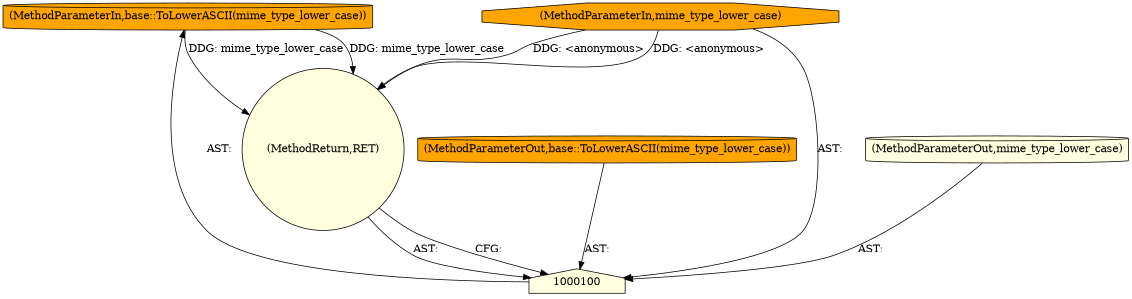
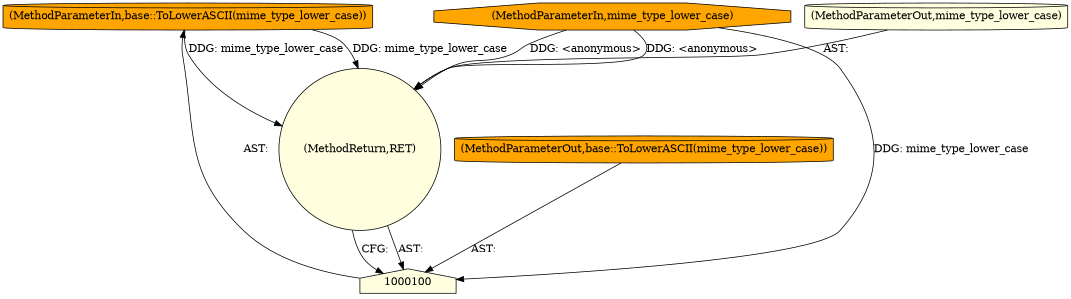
  digraph {
    node [fillcolor=orange shape=cylinder style=filled]
    n1 [label="(MethodParameterIn,base::ToLowerASCII(mime_type_lower_case))"]
    n2 [fillcolor=lightyellow label="(MethodReturn,RET)" shape=circle]
    1000100 [fillcolor=lightyellow shape=house]
    n4 [label="(MethodParameterOut,base::ToLowerASCII(mime_type_lower_case))"]
    n5 [label="(MethodParameterIn,mime_type_lower_case)" shape=octagon]
    n6 [fillcolor=lightyellow label="(MethodParameterOut,mime_type_lower_case)"]
    n1 -> n2 [label="DDG: mime_type_lower_case"]
    n1 -> n2 [label="DDG: mime_type_lower_case"]
    n2 -> 1000100 [label="AST: "]
    n2 -> 1000100 [label="CFG: "]
    1000100 -> n1 [label="AST: "]
    n4 -> 1000100 [label="AST: "]
    n5 -> n2 [label="DDG: <anonymous>"]
    n5 -> n2 [label="DDG: <anonymous>"]
-   n5 -> 1000100 [label="AST: "]
-   n6 -> 1000100 [label="AST: "]
+   n5 -> 1000100 [label="DDG: mime_type_lower_case"]
+   n6 -> n2 [label="AST: "]
  }
